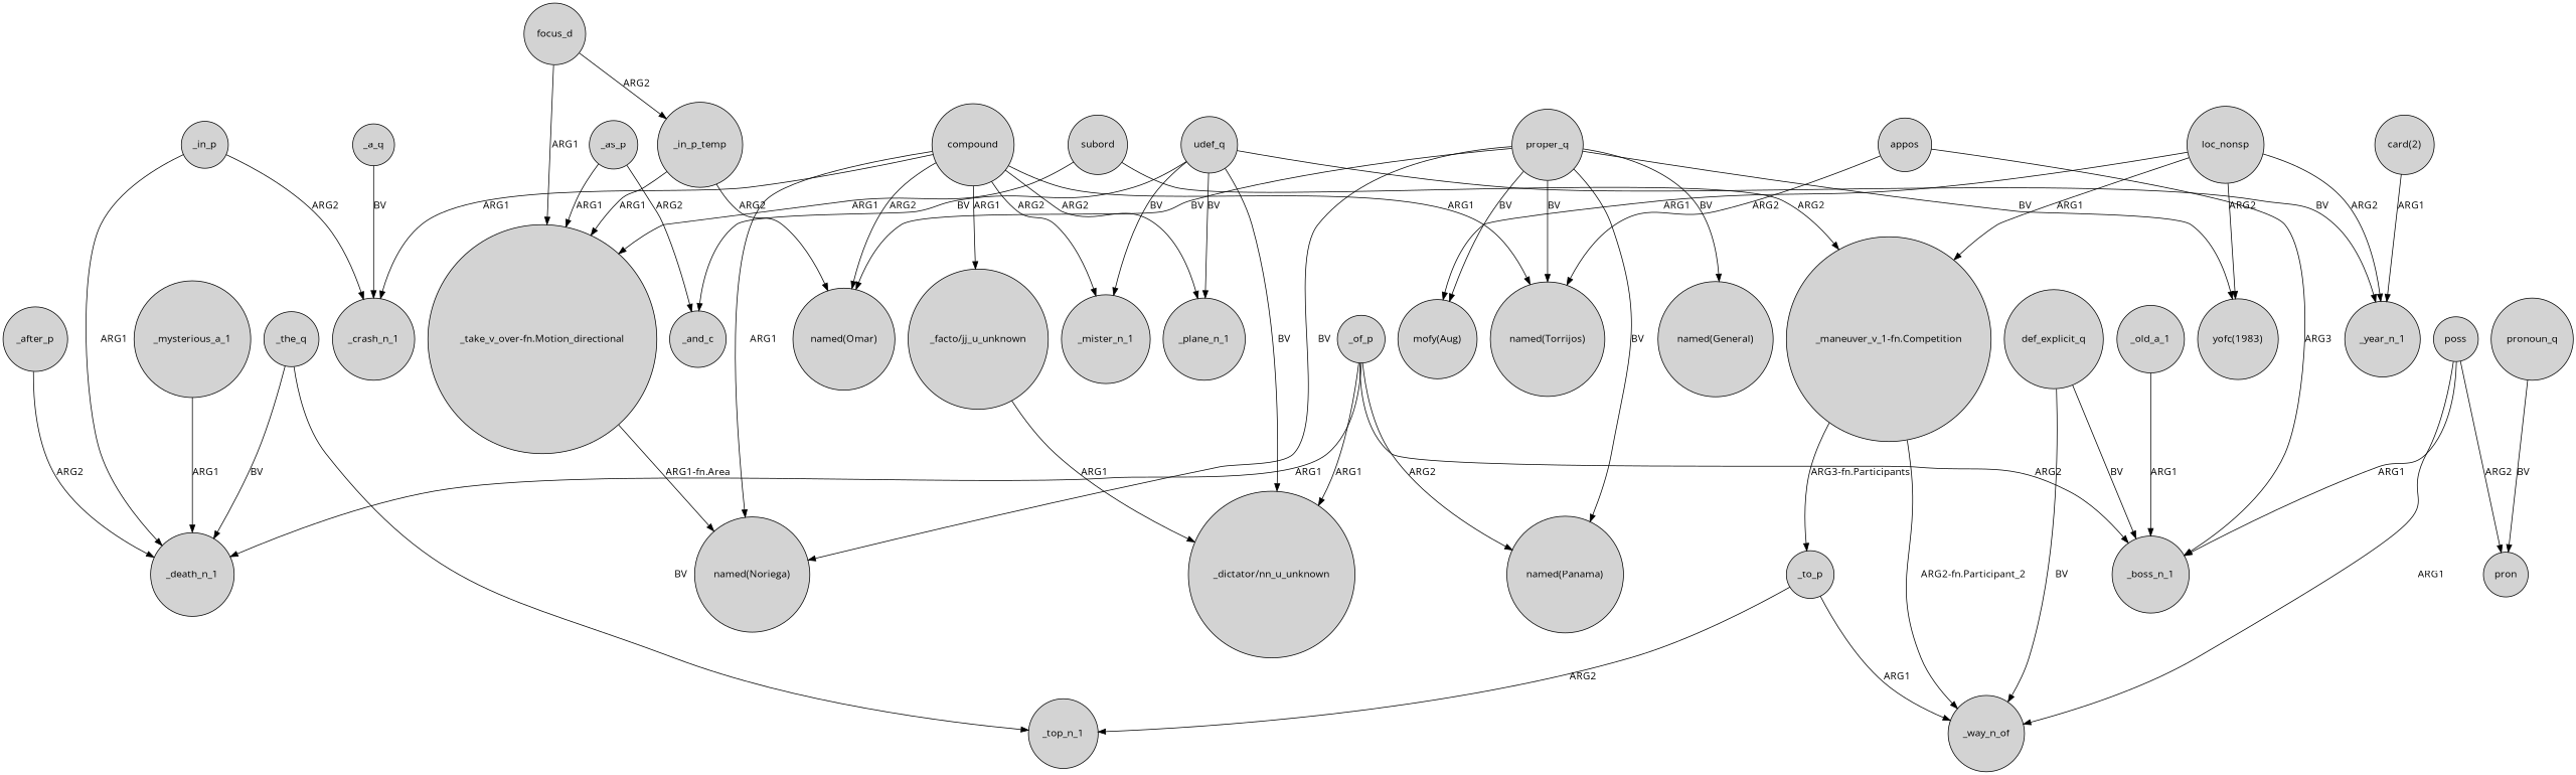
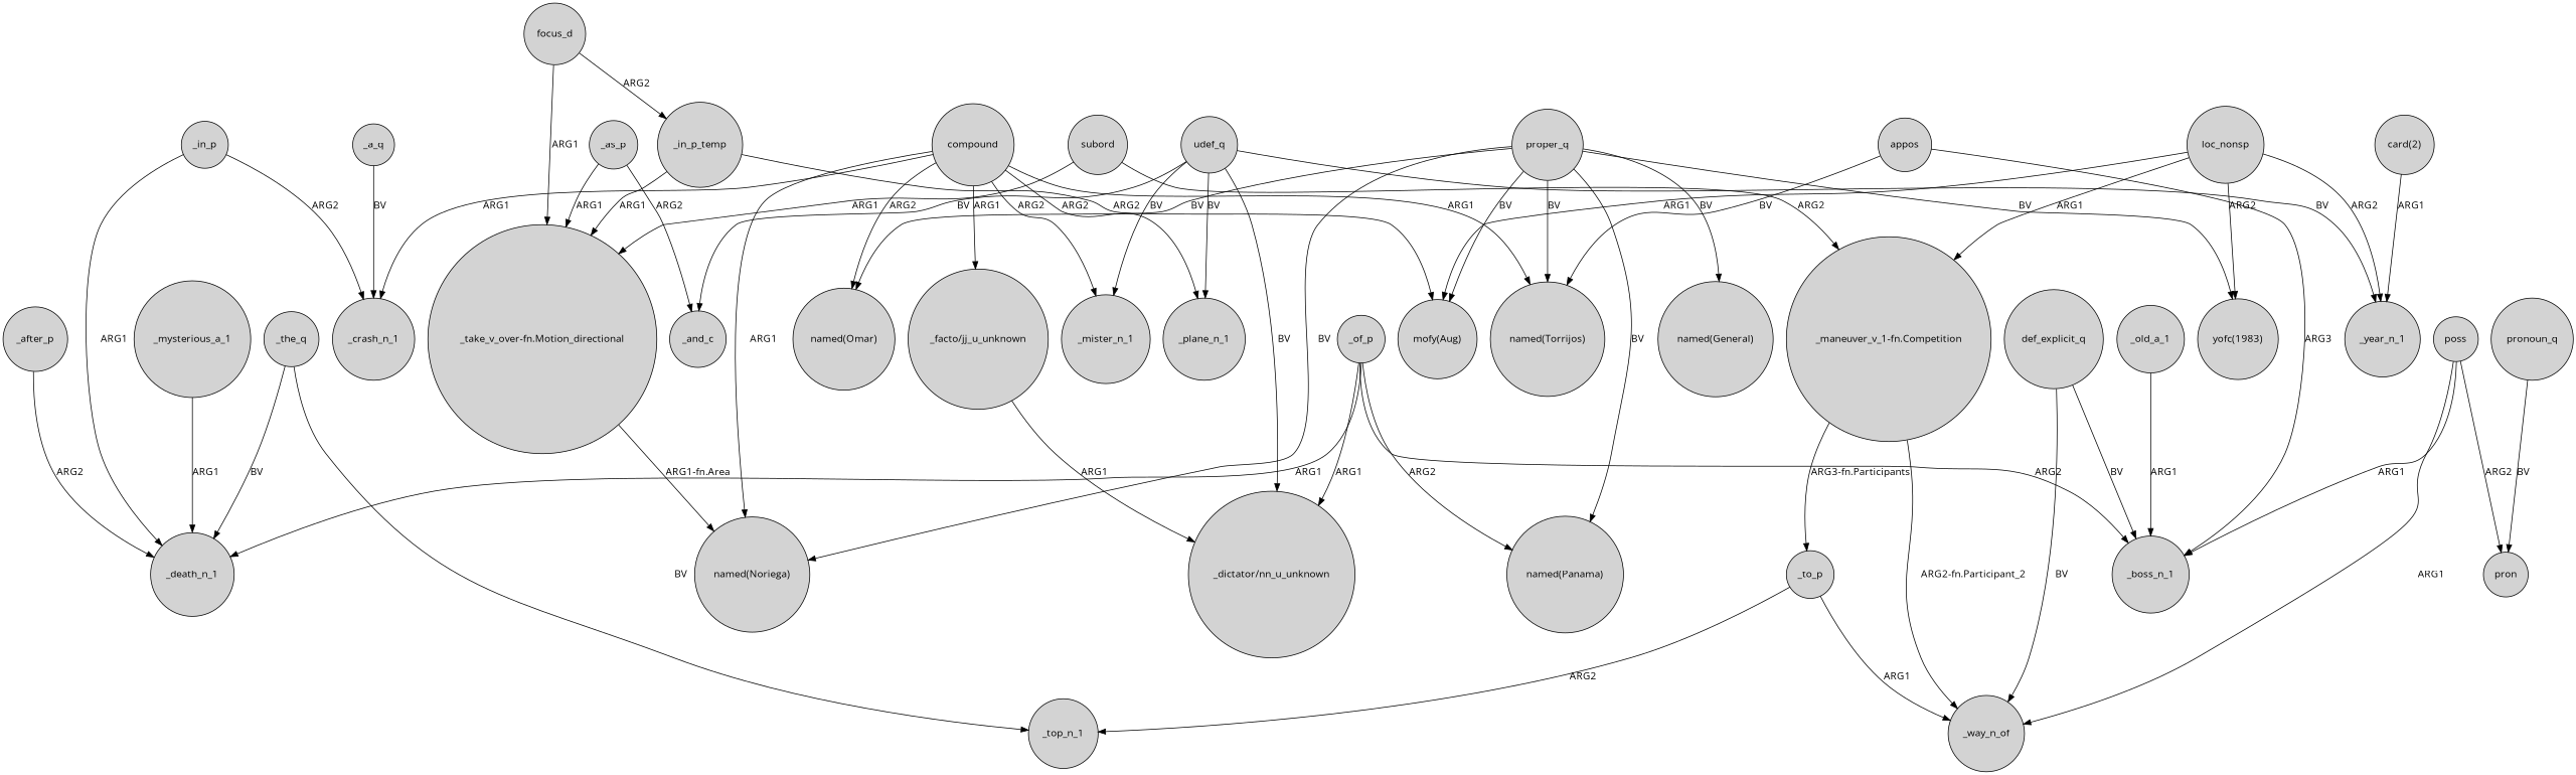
  digraph {
    fontname="Open Sans"
    node [fontname="Open Sans" shape=circle style=filled]
    edge [fontname="Open Sans"]
    _of_p
    _death_n_1
    _boss_n_1
    "_dictator/nn_u_unknown"
    "named(Panama)"
    compound
    "named(Noriega)"
    _mister_n_1
    "named(Torrijos)"
    "named(Omar)"
    "_facto/jj_u_unknown"
    _crash_n_1
    _plane_n_1
    _in_p_temp
    "mofy(Aug)"
    "_take_v_over-fn.Motion_directional"
    _to_p
    _way_n_of
    _top_n_1
    poss
    pron
    appos
    _old_a_1
    def_explicit_q
    subord
    "_maneuver_v_1-fn.Competition"
    _in_p
    _after_p
    proper_q
    "named(General)"
    "yofc(1983)"
    _as_p
    _and_c
    udef_q
    _year_n_1
    loc_nonsp
    _a_q
    pronoun_q
    _the_q
    _mysterious_a_1
    focus_d
    "card(2)"
    _of_p -> _death_n_1 [label=ARG1]
    _of_p -> _boss_n_1 [label=ARG2]
    _of_p -> "_dictator/nn_u_unknown" [label=ARG1]
    _of_p -> "named(Panama)" [label=ARG2]
    compound -> "named(Noriega)" [label=ARG1]
    compound -> _mister_n_1 [label=ARG2]
    compound -> "named(Torrijos)" [label=ARG1]
    compound -> "named(Omar)" [label=ARG2]
    compound -> "_facto/jj_u_unknown" [label=ARG1]
    compound -> _crash_n_1 [label=ARG1]
    compound -> _plane_n_1 [label=ARG2]
    "_facto/jj_u_unknown" -> "_dictator/nn_u_unknown" [label=ARG1]
-   _in_p_temp -> "named(Omar)" [label=ARG2]
+   _in_p_temp -> "mofy(Aug)" [label=ARG2]
    _in_p_temp -> "_take_v_over-fn.Motion_directional" [label=ARG1]
    "_take_v_over-fn.Motion_directional" -> "named(Noriega)" [label="ARG1-fn.Area"]
    _to_p -> _way_n_of [label=ARG1]
    _to_p -> _top_n_1 [label=ARG2]
    poss -> _boss_n_1 [label=ARG1]
    poss -> _way_n_of [label=ARG1]
    poss -> pron [label=ARG2]
    appos -> _boss_n_1 [label=ARG3]
-   appos -> "named(Torrijos)" [label=ARG2]
+   appos -> "named(Torrijos)" [label=BV]
    _old_a_1 -> _boss_n_1 [label=ARG1]
    def_explicit_q -> _boss_n_1 [label=BV]
    def_explicit_q -> _way_n_of [label=BV]
    subord -> "_take_v_over-fn.Motion_directional" [label=ARG1]
    subord -> "_maneuver_v_1-fn.Competition" [label=ARG2]
    "_maneuver_v_1-fn.Competition" -> _to_p [label="ARG3-fn.Participants"]
    "_maneuver_v_1-fn.Competition" -> _way_n_of [label="ARG2-fn.Participant_2"]
    _in_p -> _death_n_1 [label=ARG1]
    _in_p -> _crash_n_1 [label=ARG2]
    _after_p -> _death_n_1 [label=ARG2]
    proper_q -> "named(Panama)" [label=BV]
    proper_q -> "named(Noriega)" [label=BV]
    proper_q -> "named(Torrijos)" [label=BV]
    proper_q -> "named(Omar)" [label=BV]
    proper_q -> "mofy(Aug)" [label=BV]
    proper_q -> "named(General)" [label=BV]
    proper_q -> "yofc(1983)" [label=BV]
    _as_p -> "_take_v_over-fn.Motion_directional" [label=ARG1]
    _as_p -> _and_c [label=ARG2]
    udef_q -> "_dictator/nn_u_unknown" [label=BV]
    udef_q -> _mister_n_1 [label=BV]
    udef_q -> _plane_n_1 [label=BV]
    udef_q -> _and_c [label=BV]
    udef_q -> _year_n_1 [label=BV]
    loc_nonsp -> "mofy(Aug)" [label=ARG1]
    loc_nonsp -> "_maneuver_v_1-fn.Competition" [label=ARG1]
    loc_nonsp -> "yofc(1983)" [label=ARG2]
    loc_nonsp -> _year_n_1 [label=ARG2]
    _a_q -> _crash_n_1 [label=BV]
    pronoun_q -> pron [label=BV]
    _the_q -> _death_n_1 [label=BV]
    _the_q -> _top_n_1 [label=BV]
    _mysterious_a_1 -> _death_n_1 [label=ARG1]
    focus_d -> _in_p_temp [label=ARG2]
    focus_d -> "_take_v_over-fn.Motion_directional" [label=ARG1]
    "card(2)" -> _year_n_1 [label=ARG1]
  }
